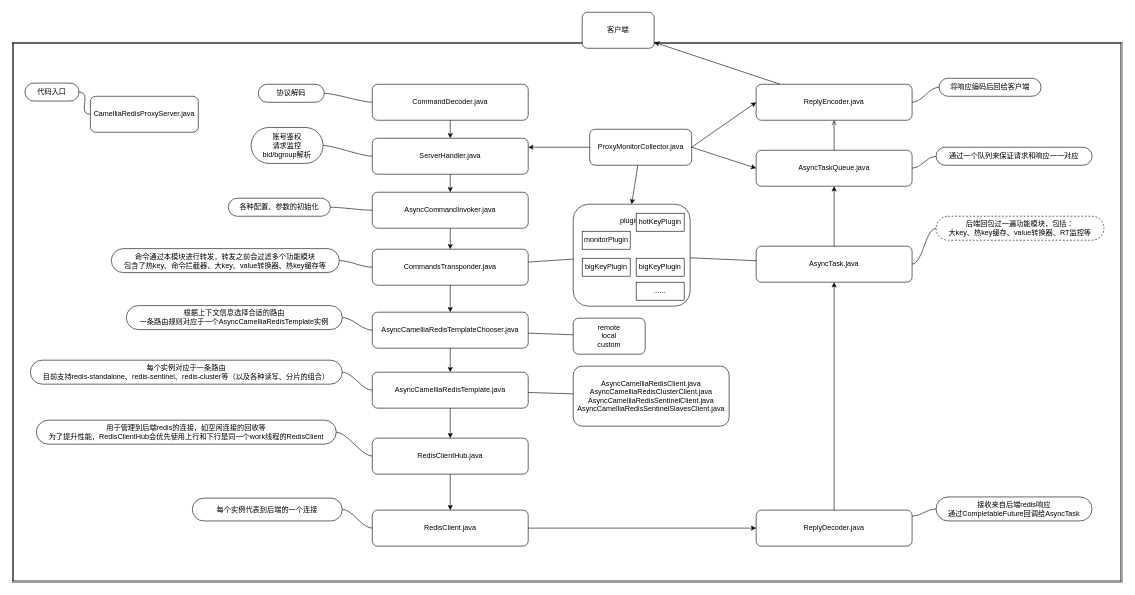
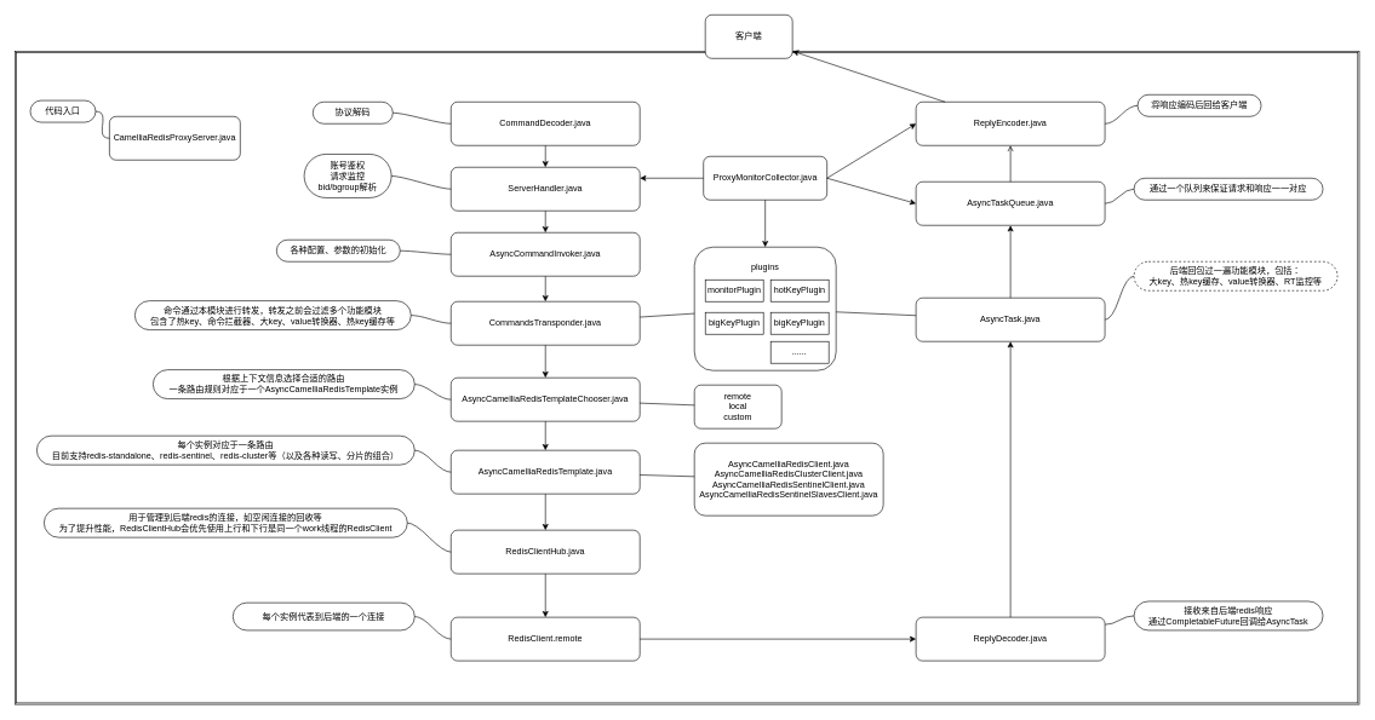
  <mxCell id="0" />
  <mxCell id="1" parent="0" />
  <mxCell id="2" value="" style="shape=ext;double=1;rounded=0;whiteSpace=wrap;html=1;fontSize=12;align=center;verticalAlign=top;" parent="1" vertex="1"><mxGeometry x="20" y="70" width="1850" height="900" as="geometry" /></mxCell>
  <mxCell id="3" value="CamelliaRedisProxyServer.java" style="rounded=1;whiteSpace=wrap;html=1;" parent="1" vertex="1"><mxGeometry x="150" y="160" width="180" height="60" as="geometry" /></mxCell>
  <mxCell id="4" value="CommandDecoder.java" style="rounded=1;whiteSpace=wrap;html=1;" parent="1" vertex="1"><mxGeometry x="620" y="140" width="260" height="60" as="geometry" /></mxCell>
  <mxCell id="5" value="ServerHandler.java" style="rounded=1;whiteSpace=wrap;html=1;" parent="1" vertex="1"><mxGeometry x="620" y="230" width="260" height="60" as="geometry" /></mxCell>
  <mxCell id="6" value="AsyncCommandInvoker.java" style="rounded=1;whiteSpace=wrap;html=1;" parent="1" vertex="1"><mxGeometry x="620" y="320" width="260" height="60" as="geometry" /></mxCell>
  <mxCell id="7" value="CommandsTransponder.java" style="rounded=1;whiteSpace=wrap;html=1;" parent="1" vertex="1"><mxGeometry x="620" y="415" width="260" height="60" as="geometry" /></mxCell>
  <mxCell id="8" value="" style="endArrow=classic;html=1;" parent="1" source="4" target="5" edge="1"><mxGeometry width="50" height="50" relative="1" as="geometry"><mxPoint x="740" y="300" as="sourcePoint" /><mxPoint x="790" y="250" as="targetPoint" /></mxGeometry></mxCell>
  <mxCell id="9" value="" style="endArrow=classic;html=1;" parent="1" source="5" target="6" edge="1"><mxGeometry width="50" height="50" relative="1" as="geometry"><mxPoint x="795" y="210" as="sourcePoint" /><mxPoint x="795" y="240" as="targetPoint" /></mxGeometry></mxCell>
  <mxCell id="10" value="" style="endArrow=classic;html=1;" parent="1" source="6" target="7" edge="1"><mxGeometry width="50" height="50" relative="1" as="geometry"><mxPoint x="780" y="390" as="sourcePoint" /><mxPoint x="980" y="250" as="targetPoint" /></mxGeometry></mxCell>
  <mxCell id="11" value="&lt;font style=&quot;font-size: 12px ; line-height: 120%&quot;&gt;plugins&lt;br&gt;&lt;/font&gt;" style="rounded=1;whiteSpace=wrap;html=1;align=center;spacingTop=6;spacing=9;verticalAlign=top;" parent="1" vertex="1"><mxGeometry x="955" y="340" width="195" height="170" as="geometry" /></mxCell>
  <mxCell id="12" value="" style="endArrow=none;html=1;" parent="1" source="7" target="11" edge="1"><mxGeometry width="50" height="50" relative="1" as="geometry"><mxPoint x="890" y="560" as="sourcePoint" /><mxPoint x="1140" y="450" as="targetPoint" /></mxGeometry></mxCell>
  <mxCell id="13" value="AsyncCamelliaRedisTemplateChooser.java" style="rounded=1;whiteSpace=wrap;html=1;" parent="1" vertex="1"><mxGeometry x="620" y="520" width="260" height="60" as="geometry" /></mxCell>
  <mxCell id="14" value="" style="endArrow=classic;html=1;" parent="1" source="7" target="13" edge="1"><mxGeometry width="50" height="50" relative="1" as="geometry"><mxPoint x="753" y="450" as="sourcePoint" /><mxPoint x="760" y="425" as="targetPoint" /></mxGeometry></mxCell>
  <mxCell id="15" value="AsyncCamelliaRedisTemplate.java" style="rounded=1;whiteSpace=wrap;html=1;" parent="1" vertex="1"><mxGeometry x="620" y="620" width="260" height="60" as="geometry" /></mxCell>
  <mxCell id="16" value="" style="endArrow=classic;html=1;" parent="1" source="13" target="15" edge="1"><mxGeometry width="50" height="50" relative="1" as="geometry"><mxPoint x="780" y="490" as="sourcePoint" /><mxPoint x="830" y="440" as="targetPoint" /></mxGeometry></mxCell>
  <mxCell id="17" value="remote&lt;br&gt;local&lt;br&gt;custom" style="rounded=1;whiteSpace=wrap;html=1;align=center;" parent="1" vertex="1"><mxGeometry x="955" y="530" width="120" height="60" as="geometry" /></mxCell>
  <mxCell id="18" value="" style="endArrow=none;html=1;" parent="1" source="13" target="17" edge="1"><mxGeometry width="50" height="50" relative="1" as="geometry"><mxPoint x="780" y="530" as="sourcePoint" /><mxPoint x="830" y="480" as="targetPoint" /></mxGeometry></mxCell>
  <mxCell id="19" value="&lt;p style=&quot;line-height: 150% ; font-size: 12px&quot;&gt;&lt;/p&gt;&lt;div style=&quot;font-size: 12px&quot;&gt;AsyncCamelliaRedisClient.java&lt;/div&gt;&lt;div style=&quot;font-size: 12px&quot;&gt;AsyncCamelliaRedisClusterClient.java&lt;/div&gt;&lt;div style=&quot;font-size: 12px&quot;&gt;AsyncCamelliaRedisSentinelClient.java&lt;/div&gt;&lt;div style=&quot;font-size: 12px&quot;&gt;AsyncCamelliaRedisSentinelSlavesClient.java&lt;/div&gt;&lt;p style=&quot;font-size: 12px&quot;&gt;&lt;/p&gt;" style="rounded=1;whiteSpace=wrap;html=1;spacing=22;fontSize=12;spacingTop=0;" parent="1" vertex="1"><mxGeometry x="955" y="610" width="260" height="100" as="geometry" /></mxCell>
  <mxCell id="20" value="" style="endArrow=none;html=1;fontSize=12;" parent="1" source="15" target="19" edge="1"><mxGeometry width="50" height="50" relative="1" as="geometry"><mxPoint x="780" y="520" as="sourcePoint" /><mxPoint x="830" y="470" as="targetPoint" /></mxGeometry></mxCell>
  <mxCell id="21" value="协议解码" style="whiteSpace=wrap;html=1;rounded=1;arcSize=50;align=center;verticalAlign=middle;strokeWidth=1;autosize=1;spacing=4;treeFolding=1;treeMoving=1;newEdgeStyle={&quot;edgeStyle&quot;:&quot;entityRelationEdgeStyle&quot;,&quot;startArrow&quot;:&quot;none&quot;,&quot;endArrow&quot;:&quot;none&quot;,&quot;segment&quot;:10,&quot;curved&quot;:1};fontSize=12;" parent="1" vertex="1"><mxGeometry x="430" y="140" width="110" height="30" as="geometry" /></mxCell>
  <mxCell id="22" value="" style="edgeStyle=entityRelationEdgeStyle;startArrow=none;endArrow=none;segment=10;curved=1;fontSize=12;" parent="1" source="4" target="21" edge="1"><mxGeometry relative="1" as="geometry"><mxPoint x="610" y="190" as="sourcePoint" /></mxGeometry></mxCell>
  <mxCell id="23" value="账号鉴权&lt;br&gt;请求监控&lt;br&gt;bid/bgroup解析" style="whiteSpace=wrap;html=1;rounded=1;arcSize=50;align=center;verticalAlign=middle;strokeWidth=1;autosize=1;spacing=4;treeFolding=1;treeMoving=1;newEdgeStyle={&quot;edgeStyle&quot;:&quot;entityRelationEdgeStyle&quot;,&quot;startArrow&quot;:&quot;none&quot;,&quot;endArrow&quot;:&quot;none&quot;,&quot;segment&quot;:10,&quot;curved&quot;:1};fontSize=12;" parent="1" vertex="1"><mxGeometry x="418" y="212" width="120" height="60" as="geometry" /></mxCell>
  <mxCell id="24" value="" style="edgeStyle=entityRelationEdgeStyle;startArrow=none;endArrow=none;segment=10;curved=1;fontSize=12;" parent="1" source="5" target="23" edge="1"><mxGeometry relative="1" as="geometry"><mxPoint x="450" y="280" as="sourcePoint" /></mxGeometry></mxCell>
  <mxCell id="25" value="各种配置、参数的初始化" style="whiteSpace=wrap;html=1;rounded=1;arcSize=50;align=center;verticalAlign=middle;strokeWidth=1;autosize=1;spacing=4;treeFolding=1;treeMoving=1;newEdgeStyle={&quot;edgeStyle&quot;:&quot;entityRelationEdgeStyle&quot;,&quot;startArrow&quot;:&quot;none&quot;,&quot;endArrow&quot;:&quot;none&quot;,&quot;segment&quot;:10,&quot;curved&quot;:1};fontSize=12;" parent="1" vertex="1"><mxGeometry x="380" y="330" width="170" height="30" as="geometry" /></mxCell>
  <mxCell id="26" value="" style="edgeStyle=entityRelationEdgeStyle;startArrow=none;endArrow=none;segment=10;curved=1;fontSize=12;" parent="1" source="6" target="25" edge="1"><mxGeometry relative="1" as="geometry"><mxPoint x="620" y="340" as="sourcePoint" /></mxGeometry></mxCell>
  <mxCell id="27" value="命令通过本模块进行转发，转发之前会过滤多个功能模块&lt;br&gt;包含了热key、命令拦截器、大key、value转换器、热key缓存等" style="whiteSpace=wrap;html=1;rounded=1;arcSize=50;align=center;verticalAlign=middle;strokeWidth=1;autosize=1;spacing=4;treeFolding=1;treeMoving=1;newEdgeStyle={&quot;edgeStyle&quot;:&quot;entityRelationEdgeStyle&quot;,&quot;startArrow&quot;:&quot;none&quot;,&quot;endArrow&quot;:&quot;none&quot;,&quot;segment&quot;:10,&quot;curved&quot;:1};fontSize=12;" parent="1" vertex="1"><mxGeometry x="185" y="414" width="380" height="40" as="geometry" /></mxCell>
  <mxCell id="28" value="" style="edgeStyle=entityRelationEdgeStyle;startArrow=none;endArrow=none;segment=10;curved=1;fontSize=12;" parent="1" source="7" target="27" edge="1"><mxGeometry relative="1" as="geometry"><mxPoint x="390" y="440" as="sourcePoint" /></mxGeometry></mxCell>
  <mxCell id="29" value="根据上下文信息选择合适的路由&lt;br&gt;一条路由规则对应于一个AsyncCamelliaRedisTemplate实例" style="whiteSpace=wrap;html=1;rounded=1;arcSize=50;align=center;verticalAlign=middle;strokeWidth=1;autosize=1;spacing=4;treeFolding=1;treeMoving=1;newEdgeStyle={&quot;edgeStyle&quot;:&quot;entityRelationEdgeStyle&quot;,&quot;startArrow&quot;:&quot;none&quot;,&quot;endArrow&quot;:&quot;none&quot;,&quot;segment&quot;:10,&quot;curved&quot;:1};fontSize=12;" parent="1" vertex="1"><mxGeometry x="210" y="509" width="360" height="40" as="geometry" /></mxCell>
  <mxCell id="30" value="" style="edgeStyle=entityRelationEdgeStyle;startArrow=none;endArrow=none;segment=10;curved=1;fontSize=12;" parent="1" source="13" target="29" edge="1"><mxGeometry relative="1" as="geometry"><mxPoint x="390" y="560" as="sourcePoint" /></mxGeometry></mxCell>
  <mxCell id="31" value="每个实例对应于一条路由&lt;br&gt;目前支持redis-standalone、redis-sentinel、redis-cluster等（以及各种读写、分片的组合）" style="whiteSpace=wrap;html=1;rounded=1;arcSize=50;align=center;verticalAlign=middle;strokeWidth=1;autosize=1;spacing=4;treeFolding=1;treeMoving=1;newEdgeStyle={&quot;edgeStyle&quot;:&quot;entityRelationEdgeStyle&quot;,&quot;startArrow&quot;:&quot;none&quot;,&quot;endArrow&quot;:&quot;none&quot;,&quot;segment&quot;:10,&quot;curved&quot;:1};fontSize=12;" parent="1" vertex="1"><mxGeometry x="50" y="600" width="520" height="40" as="geometry" /></mxCell>
  <mxCell id="32" value="" style="edgeStyle=entityRelationEdgeStyle;startArrow=none;endArrow=none;segment=10;curved=1;fontSize=12;" parent="1" source="15" target="31" edge="1"><mxGeometry relative="1" as="geometry"><mxPoint x="421.5" y="660" as="sourcePoint" /></mxGeometry></mxCell>
  <mxCell id="33" value="RedisClientHub.java" style="rounded=1;whiteSpace=wrap;html=1;" parent="1" vertex="1"><mxGeometry x="620" y="730" width="260" height="60" as="geometry" /></mxCell>
- <mxCell id="34" value="RedisClient.java" style="rounded=1;whiteSpace=wrap;html=1;" parent="1" vertex="1"><mxGeometry x="620" y="850" width="260" height="60" as="geometry" /></mxCell>
+ <mxCell id="34" value="RedisClient.remote" style="rounded=1;whiteSpace=wrap;html=1;" parent="1" vertex="1"><mxGeometry x="620" y="850" width="260" height="60" as="geometry" /></mxCell>
  <mxCell id="35" value="" style="endArrow=classic;html=1;fontSize=12;" parent="1" source="15" target="33" edge="1"><mxGeometry width="50" height="50" relative="1" as="geometry"><mxPoint x="830" y="810" as="sourcePoint" /><mxPoint x="880" y="760" as="targetPoint" /></mxGeometry></mxCell>
  <mxCell id="36" value="" style="endArrow=classic;html=1;fontSize=12;" parent="1" source="33" target="34" edge="1"><mxGeometry width="50" height="50" relative="1" as="geometry"><mxPoint x="830" y="810" as="sourcePoint" /><mxPoint x="880" y="760" as="targetPoint" /></mxGeometry></mxCell>
  <mxCell id="37" value="用于管理到后端redis的连接，如空闲连接的回收等&lt;br&gt;为了提升性能，RedisClientHub会优先使用上行和下行是同一个work线程的RedisClient" style="whiteSpace=wrap;html=1;rounded=1;arcSize=50;align=center;verticalAlign=middle;strokeWidth=1;autosize=1;spacing=4;treeFolding=1;treeMoving=1;newEdgeStyle={&quot;edgeStyle&quot;:&quot;entityRelationEdgeStyle&quot;,&quot;startArrow&quot;:&quot;none&quot;,&quot;endArrow&quot;:&quot;none&quot;,&quot;segment&quot;:10,&quot;curved&quot;:1};fontSize=12;" parent="1" vertex="1"><mxGeometry x="60" y="700" width="500" height="40" as="geometry" /></mxCell>
  <mxCell id="38" value="" style="edgeStyle=entityRelationEdgeStyle;startArrow=none;endArrow=none;segment=10;curved=1;fontSize=12;" parent="1" source="33" target="37" edge="1"><mxGeometry relative="1" as="geometry"><mxPoint x="652.5" y="770" as="sourcePoint" /></mxGeometry></mxCell>
  <mxCell id="39" value="每个实例代表到后端的一个连接" style="whiteSpace=wrap;html=1;rounded=1;arcSize=50;align=center;verticalAlign=middle;strokeWidth=1;autosize=1;spacing=4;treeFolding=1;treeMoving=1;newEdgeStyle={&quot;edgeStyle&quot;:&quot;entityRelationEdgeStyle&quot;,&quot;startArrow&quot;:&quot;none&quot;,&quot;endArrow&quot;:&quot;none&quot;,&quot;segment&quot;:10,&quot;curved&quot;:1};fontSize=12;" parent="1" vertex="1"><mxGeometry x="320" y="830" width="250" height="38" as="geometry" /></mxCell>
  <mxCell id="40" value="" style="edgeStyle=entityRelationEdgeStyle;startArrow=none;endArrow=none;segment=10;curved=1;fontSize=12;" parent="1" source="34" target="39" edge="1"><mxGeometry relative="1" as="geometry"><mxPoint x="370" y="880" as="sourcePoint" /></mxGeometry></mxCell>
  <mxCell id="41" value="代码入口" style="whiteSpace=wrap;html=1;rounded=1;arcSize=50;align=center;verticalAlign=middle;strokeWidth=1;autosize=1;spacing=4;treeFolding=1;treeMoving=1;newEdgeStyle={&quot;edgeStyle&quot;:&quot;entityRelationEdgeStyle&quot;,&quot;startArrow&quot;:&quot;none&quot;,&quot;endArrow&quot;:&quot;none&quot;,&quot;segment&quot;:10,&quot;curved&quot;:1};fontSize=12;" parent="1" vertex="1"><mxGeometry x="41" y="138" width="90" height="30" as="geometry" /></mxCell>
  <mxCell id="42" value="" style="edgeStyle=entityRelationEdgeStyle;startArrow=none;endArrow=none;segment=10;curved=1;fontSize=12;" parent="1" source="3" target="41" edge="1"><mxGeometry relative="1" as="geometry"><mxPoint x="150" y="230" as="sourcePoint" /></mxGeometry></mxCell>
  <mxCell id="43" value="ReplyDecoder.java" style="rounded=1;whiteSpace=wrap;html=1;" parent="1" vertex="1"><mxGeometry x="1260" y="850" width="260" height="60" as="geometry" /></mxCell>
  <mxCell id="44" value="AsyncTask.java" style="rounded=1;whiteSpace=wrap;html=1;" parent="1" vertex="1"><mxGeometry x="1260" y="410" width="260" height="60" as="geometry" /></mxCell>
  <mxCell id="45" value="AsyncTaskQueue.java" style="rounded=1;whiteSpace=wrap;html=1;" parent="1" vertex="1"><mxGeometry x="1260" y="250" width="260" height="60" as="geometry" /></mxCell>
  <mxCell id="46" value="ReplyEncoder.java" style="rounded=1;whiteSpace=wrap;html=1;" parent="1" vertex="1"><mxGeometry x="1260" y="140" width="260" height="60" as="geometry" /></mxCell>
  <mxCell id="47" value="" style="endArrow=classic;html=1;fontSize=12;" parent="1" source="34" target="43" edge="1"><mxGeometry width="50" height="50" relative="1" as="geometry"><mxPoint x="1090" y="590" as="sourcePoint" /><mxPoint x="1140" y="540" as="targetPoint" /></mxGeometry></mxCell>
  <mxCell id="48" value="" style="endArrow=classic;html=1;fontSize=12;" parent="1" source="43" target="44" edge="1"><mxGeometry width="50" height="50" relative="1" as="geometry"><mxPoint x="1090" y="590" as="sourcePoint" /><mxPoint x="1140" y="540" as="targetPoint" /></mxGeometry></mxCell>
  <mxCell id="49" value="客户端" style="rounded=1;whiteSpace=wrap;html=1;fontSize=12;align=center;" parent="1" vertex="1"><mxGeometry x="970" y="20" width="120" height="60" as="geometry" /></mxCell>
  <mxCell id="50" value="" style="endArrow=classic;html=1;fontSize=12;" parent="1" source="46" target="49" edge="1"><mxGeometry width="50" height="50" relative="1" as="geometry"><mxPoint x="1090" y="340" as="sourcePoint" /><mxPoint x="1140" y="290" as="targetPoint" /></mxGeometry></mxCell>
  <mxCell id="51" value="" style="endArrow=open;html=1;fontSize=12;" parent="1" source="45" target="46" edge="1"><mxGeometry width="50" height="50" relative="1" as="geometry"><mxPoint x="1090" y="340" as="sourcePoint" /><mxPoint x="1140" y="290" as="targetPoint" /></mxGeometry></mxCell>
  <mxCell id="52" value="" style="endArrow=classic;html=1;fontSize=12;" parent="1" source="44" target="45" edge="1"><mxGeometry width="50" height="50" relative="1" as="geometry"><mxPoint x="1090" y="340" as="sourcePoint" /><mxPoint x="1140" y="290" as="targetPoint" /></mxGeometry></mxCell>
  <mxCell id="53" value="接收来自后端redis响应&lt;br&gt;通过CompletableFuture回调给AsyncTask" style="whiteSpace=wrap;html=1;rounded=1;arcSize=50;align=center;verticalAlign=middle;strokeWidth=1;autosize=1;spacing=4;treeFolding=1;treeMoving=1;newEdgeStyle={&quot;edgeStyle&quot;:&quot;entityRelationEdgeStyle&quot;,&quot;startArrow&quot;:&quot;none&quot;,&quot;endArrow&quot;:&quot;none&quot;,&quot;segment&quot;:10,&quot;curved&quot;:1};fontSize=12;" parent="1" vertex="1"><mxGeometry x="1560" y="828" width="260" height="40" as="geometry" /></mxCell>
  <mxCell id="54" value="" style="edgeStyle=entityRelationEdgeStyle;startArrow=none;endArrow=none;segment=10;curved=1;fontSize=12;" parent="1" target="53" edge="1"><mxGeometry relative="1" as="geometry"><mxPoint x="1520" y="860" as="sourcePoint" /></mxGeometry></mxCell>
  <mxCell id="55" value="后端回包过一遍功能模块，包括：&lt;br&gt;大key、热key缓存、value转换器、RT监控等" style="whiteSpace=wrap;html=1;rounded=1;arcSize=50;align=center;verticalAlign=middle;strokeWidth=1;autosize=1;spacing=4;treeFolding=1;treeMoving=1;newEdgeStyle={&quot;edgeStyle&quot;:&quot;entityRelationEdgeStyle&quot;,&quot;startArrow&quot;:&quot;none&quot;,&quot;endArrow&quot;:&quot;none&quot;,&quot;segment&quot;:10,&quot;curved&quot;:1};fontSize=12;dashed=1;" parent="1" vertex="1"><mxGeometry x="1560" y="360" width="280" height="40" as="geometry" /></mxCell>
  <mxCell id="56" value="" style="edgeStyle=entityRelationEdgeStyle;startArrow=none;endArrow=none;segment=10;curved=1;fontSize=12;" parent="1" source="44" target="55" edge="1"><mxGeometry relative="1" as="geometry"><mxPoint x="1460" y="620" as="sourcePoint" /></mxGeometry></mxCell>
  <mxCell id="57" value="通过一个队列来保证请求和响应一一对应" style="whiteSpace=wrap;html=1;rounded=1;arcSize=50;align=center;verticalAlign=middle;strokeWidth=1;autosize=1;spacing=4;treeFolding=1;treeMoving=1;newEdgeStyle={&quot;edgeStyle&quot;:&quot;entityRelationEdgeStyle&quot;,&quot;startArrow&quot;:&quot;none&quot;,&quot;endArrow&quot;:&quot;none&quot;,&quot;segment&quot;:10,&quot;curved&quot;:1};fontSize=12;" parent="1" vertex="1"><mxGeometry x="1560" y="245" width="260" height="30" as="geometry" /></mxCell>
  <mxCell id="58" value="" style="edgeStyle=entityRelationEdgeStyle;startArrow=none;endArrow=none;segment=10;curved=1;fontSize=12;" parent="1" source="45" target="57" edge="1"><mxGeometry relative="1" as="geometry"><mxPoint x="1510" y="280" as="sourcePoint" /></mxGeometry></mxCell>
  <mxCell id="59" value="将响应编码后回给客户端" style="whiteSpace=wrap;html=1;rounded=1;arcSize=50;align=center;verticalAlign=middle;strokeWidth=1;autosize=1;spacing=4;treeFolding=1;treeMoving=1;newEdgeStyle={&quot;edgeStyle&quot;:&quot;entityRelationEdgeStyle&quot;,&quot;startArrow&quot;:&quot;none&quot;,&quot;endArrow&quot;:&quot;none&quot;,&quot;segment&quot;:10,&quot;curved&quot;:1};fontSize=12;" parent="1" vertex="1"><mxGeometry x="1565" y="130" width="170" height="30" as="geometry" /></mxCell>
  <mxCell id="60" value="" style="edgeStyle=entityRelationEdgeStyle;startArrow=none;endArrow=none;segment=10;curved=1;fontSize=12;" parent="1" source="46" target="59" edge="1"><mxGeometry relative="1" as="geometry"><mxPoint x="1310" y="430" as="sourcePoint" /></mxGeometry></mxCell>
  <mxCell id="61" value="" style="endArrow=none;html=1;" parent="1" source="11" target="44" edge="1"><mxGeometry width="50" height="50" relative="1" as="geometry"><mxPoint x="1100" y="350" as="sourcePoint" /><mxPoint x="1150" y="300" as="targetPoint" /></mxGeometry></mxCell>
- <mxCell id="62" value="ProxyMonitorCollector.java" style="rounded=1;whiteSpace=wrap;html=1;" parent="1" vertex="1"><mxGeometry x="982.5" y="215" width="170" height="60" as="geometry" /></mxCell>
+ <mxCell id="62" value="ProxyMonitorCollector.java" style="rounded=1;whiteSpace=wrap;html=1;" parent="1" vertex="1"><mxGeometry x="967.5" y="215" width="170" height="60" as="geometry" /></mxCell>
  <mxCell id="63" value="" style="endArrow=classic;html=1;entryX=1;entryY=0.25;entryDx=0;entryDy=0;" parent="1" source="62" target="5" edge="1"><mxGeometry width="50" height="50" relative="1" as="geometry"><mxPoint x="1030" y="320" as="sourcePoint" /><mxPoint x="1080" y="270" as="targetPoint" /></mxGeometry></mxCell>
  <mxCell id="64" value="monitorPlugin" style="rounded=0;whiteSpace=wrap;html=1;verticalAlign=top;" vertex="1" parent="1"><mxGeometry x="970" y="385" width="80" height="30" as="geometry" /></mxCell>
- <mxCell id="65" value="hotKeyPlugin" style="rounded=0;whiteSpace=wrap;html=1;verticalAlign=top;" vertex="1" parent="1"><mxGeometry x="1060" y="355" width="80" height="30" as="geometry" /></mxCell>
+ <mxCell id="65" value="hotKeyPlugin" style="rounded=0;whiteSpace=wrap;html=1;verticalAlign=top;" vertex="1" parent="1"><mxGeometry x="1060" y="385" width="80" height="30" as="geometry" /></mxCell>
  <mxCell id="66" value="bigKeyPlugin" style="rounded=0;whiteSpace=wrap;html=1;verticalAlign=top;" vertex="1" parent="1"><mxGeometry x="970" y="430" width="80" height="30" as="geometry" /></mxCell>
  <mxCell id="67" value="bigKeyPlugin" style="rounded=0;whiteSpace=wrap;html=1;verticalAlign=top;" vertex="1" parent="1"><mxGeometry x="1060" y="430" width="80" height="30" as="geometry" /></mxCell>
  <mxCell id="68" value="......" style="rounded=0;whiteSpace=wrap;html=1;verticalAlign=top;" vertex="1" parent="1"><mxGeometry x="1060" y="470" width="80" height="30" as="geometry" /></mxCell>
  <mxCell id="69" value="" style="endArrow=classic;html=1;rounded=0;entryX=0.5;entryY=0;entryDx=0;entryDy=0;" edge="1" parent="1" source="62" target="11"><mxGeometry width="50" height="50" relative="1" as="geometry"><mxPoint x="1040" y="390" as="sourcePoint" /><mxPoint x="1090" y="340" as="targetPoint" /></mxGeometry></mxCell>
  <mxCell id="70" value="" style="endArrow=classic;html=1;rounded=0;exitX=1;exitY=0.5;exitDx=0;exitDy=0;entryX=0;entryY=0.5;entryDx=0;entryDy=0;" edge="1" parent="1" source="62" target="45"><mxGeometry width="50" height="50" relative="1" as="geometry"><mxPoint x="1040" y="390" as="sourcePoint" /><mxPoint x="1090" y="340" as="targetPoint" /></mxGeometry></mxCell>
  <mxCell id="71" value="" style="endArrow=classic;html=1;rounded=0;entryX=0;entryY=0.5;entryDx=0;entryDy=0;exitX=1;exitY=0.5;exitDx=0;exitDy=0;" edge="1" parent="1" source="62" target="46"><mxGeometry width="50" height="50" relative="1" as="geometry"><mxPoint x="1040" y="390" as="sourcePoint" /><mxPoint x="1090" y="340" as="targetPoint" /></mxGeometry></mxCell>
